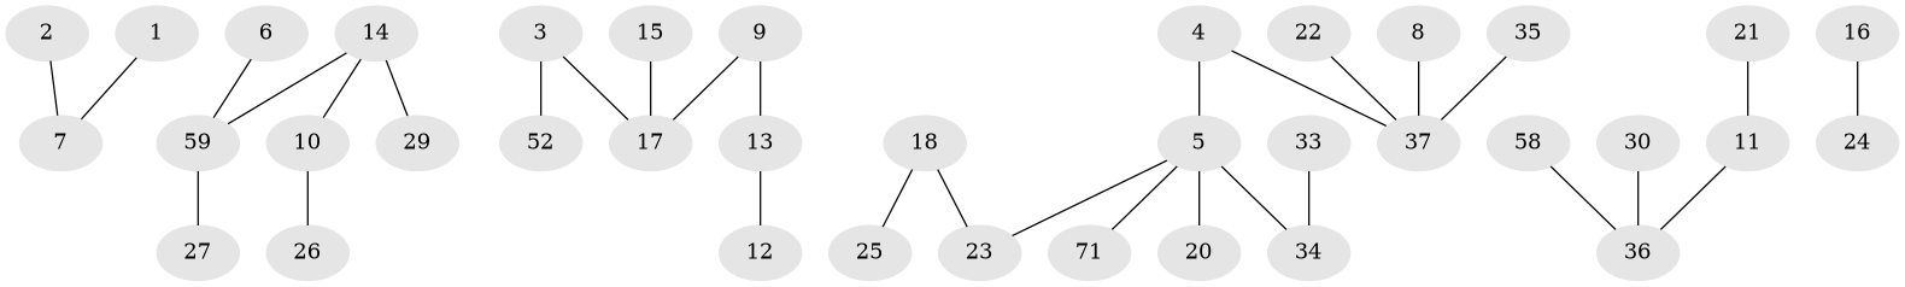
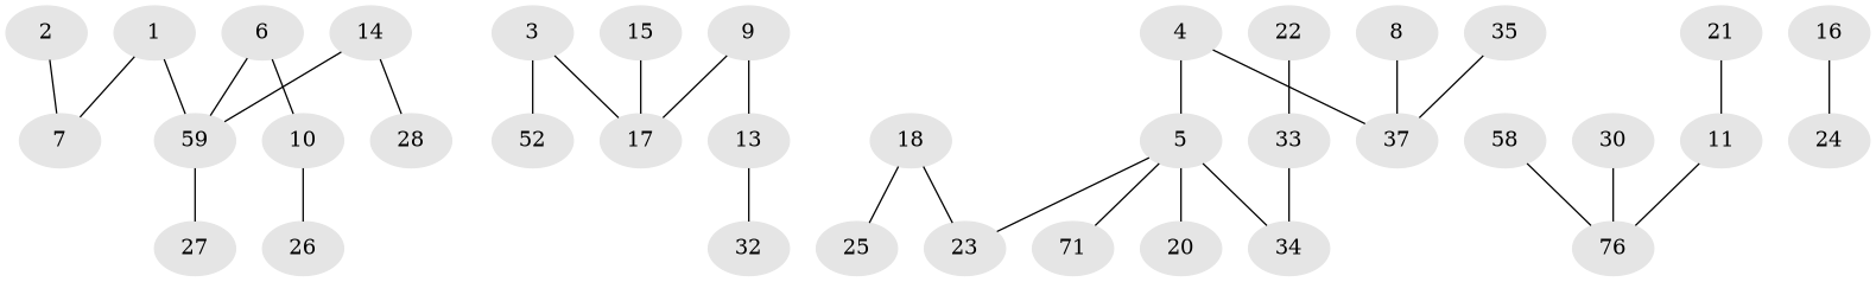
  graph {
    node [color=gray90 style=filled]
    edge [weight=1.0]
    1
    7
    n3 [label=59]
    27
    2
    n6 [label=52]
    3
    17
    4
    5
    37
    20
    23
    n14 [label=71]
    34
    6
    10
    26
    8
    9
    13
-   32 [label=12]
+   32
    11
-   36
+   36 [label=76]
    14
-   29
+   29 [label=28]
    15
    16
    24
    18
    25
    21
    22
    n34 [label=58]
    30
    33
    35
    1 -- 7
+   1 -- n3
    n3 -- 27
    2 -- 7
    3 -- n6
    3 -- 17
    4 -- 5
    4 -- 37
    5 -- 20
    5 -- 23
    5 -- n14
    5 -- 34
    6 -- n3
-   14 -- 10
+   6 -- 10
    10 -- 26
    8 -- 37
    9 -- 17
    9 -- 13
    13 -- 32
    11 -- 36
    14 -- n3
    14 -- 29
    15 -- 17
    16 -- 24
    18 -- 23
    18 -- 25
    21 -- 11
-   22 -- 37
+   22 -- 33
    n34 -- 36
    30 -- 36
    33 -- 34
    35 -- 37
  }
